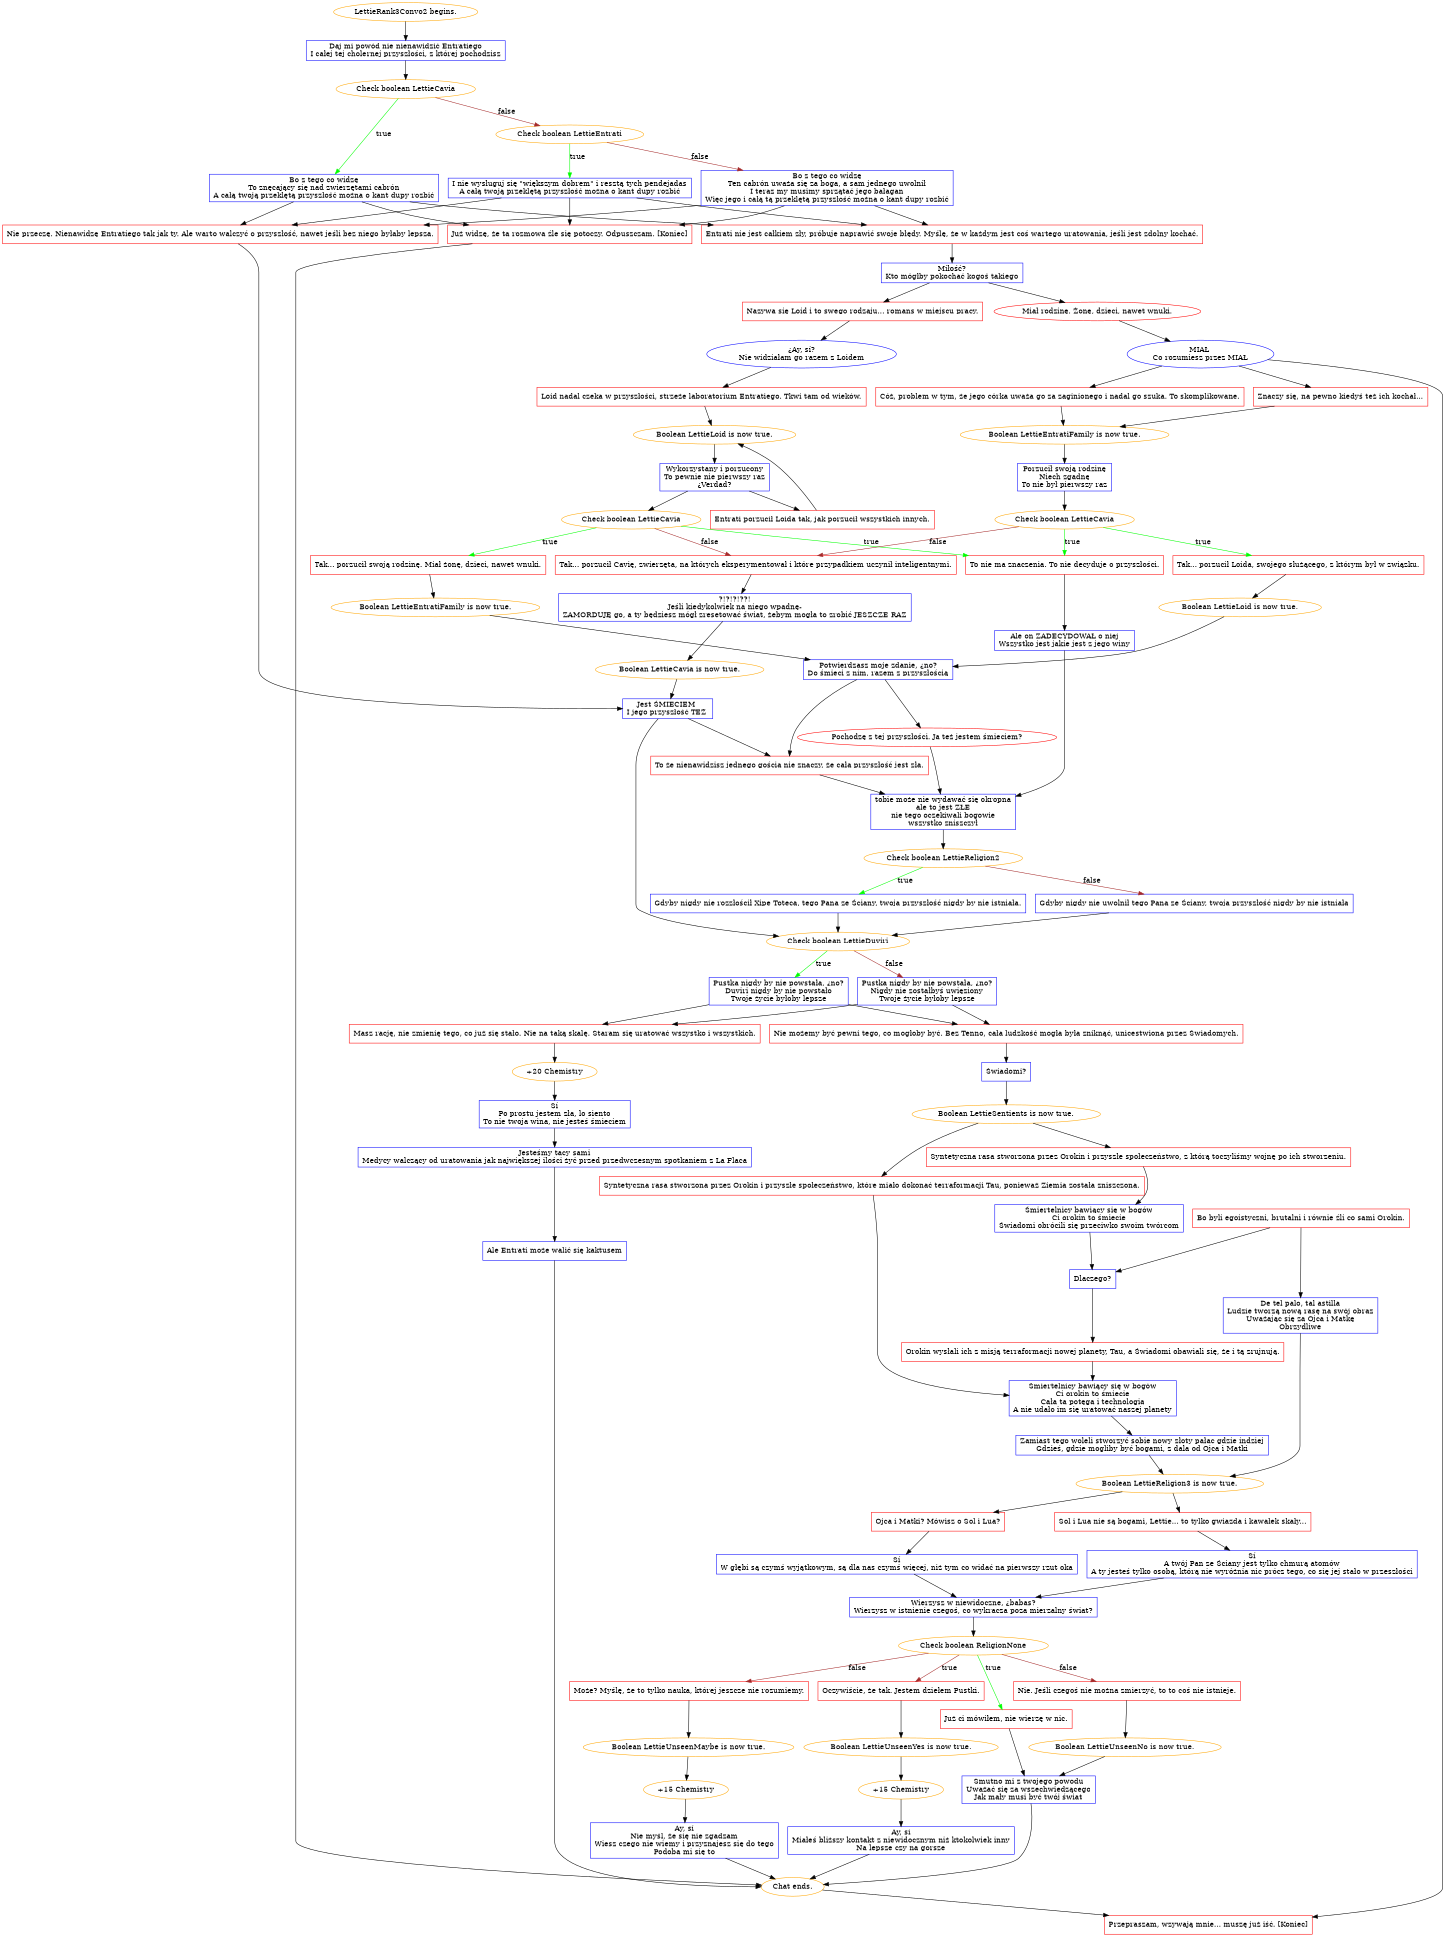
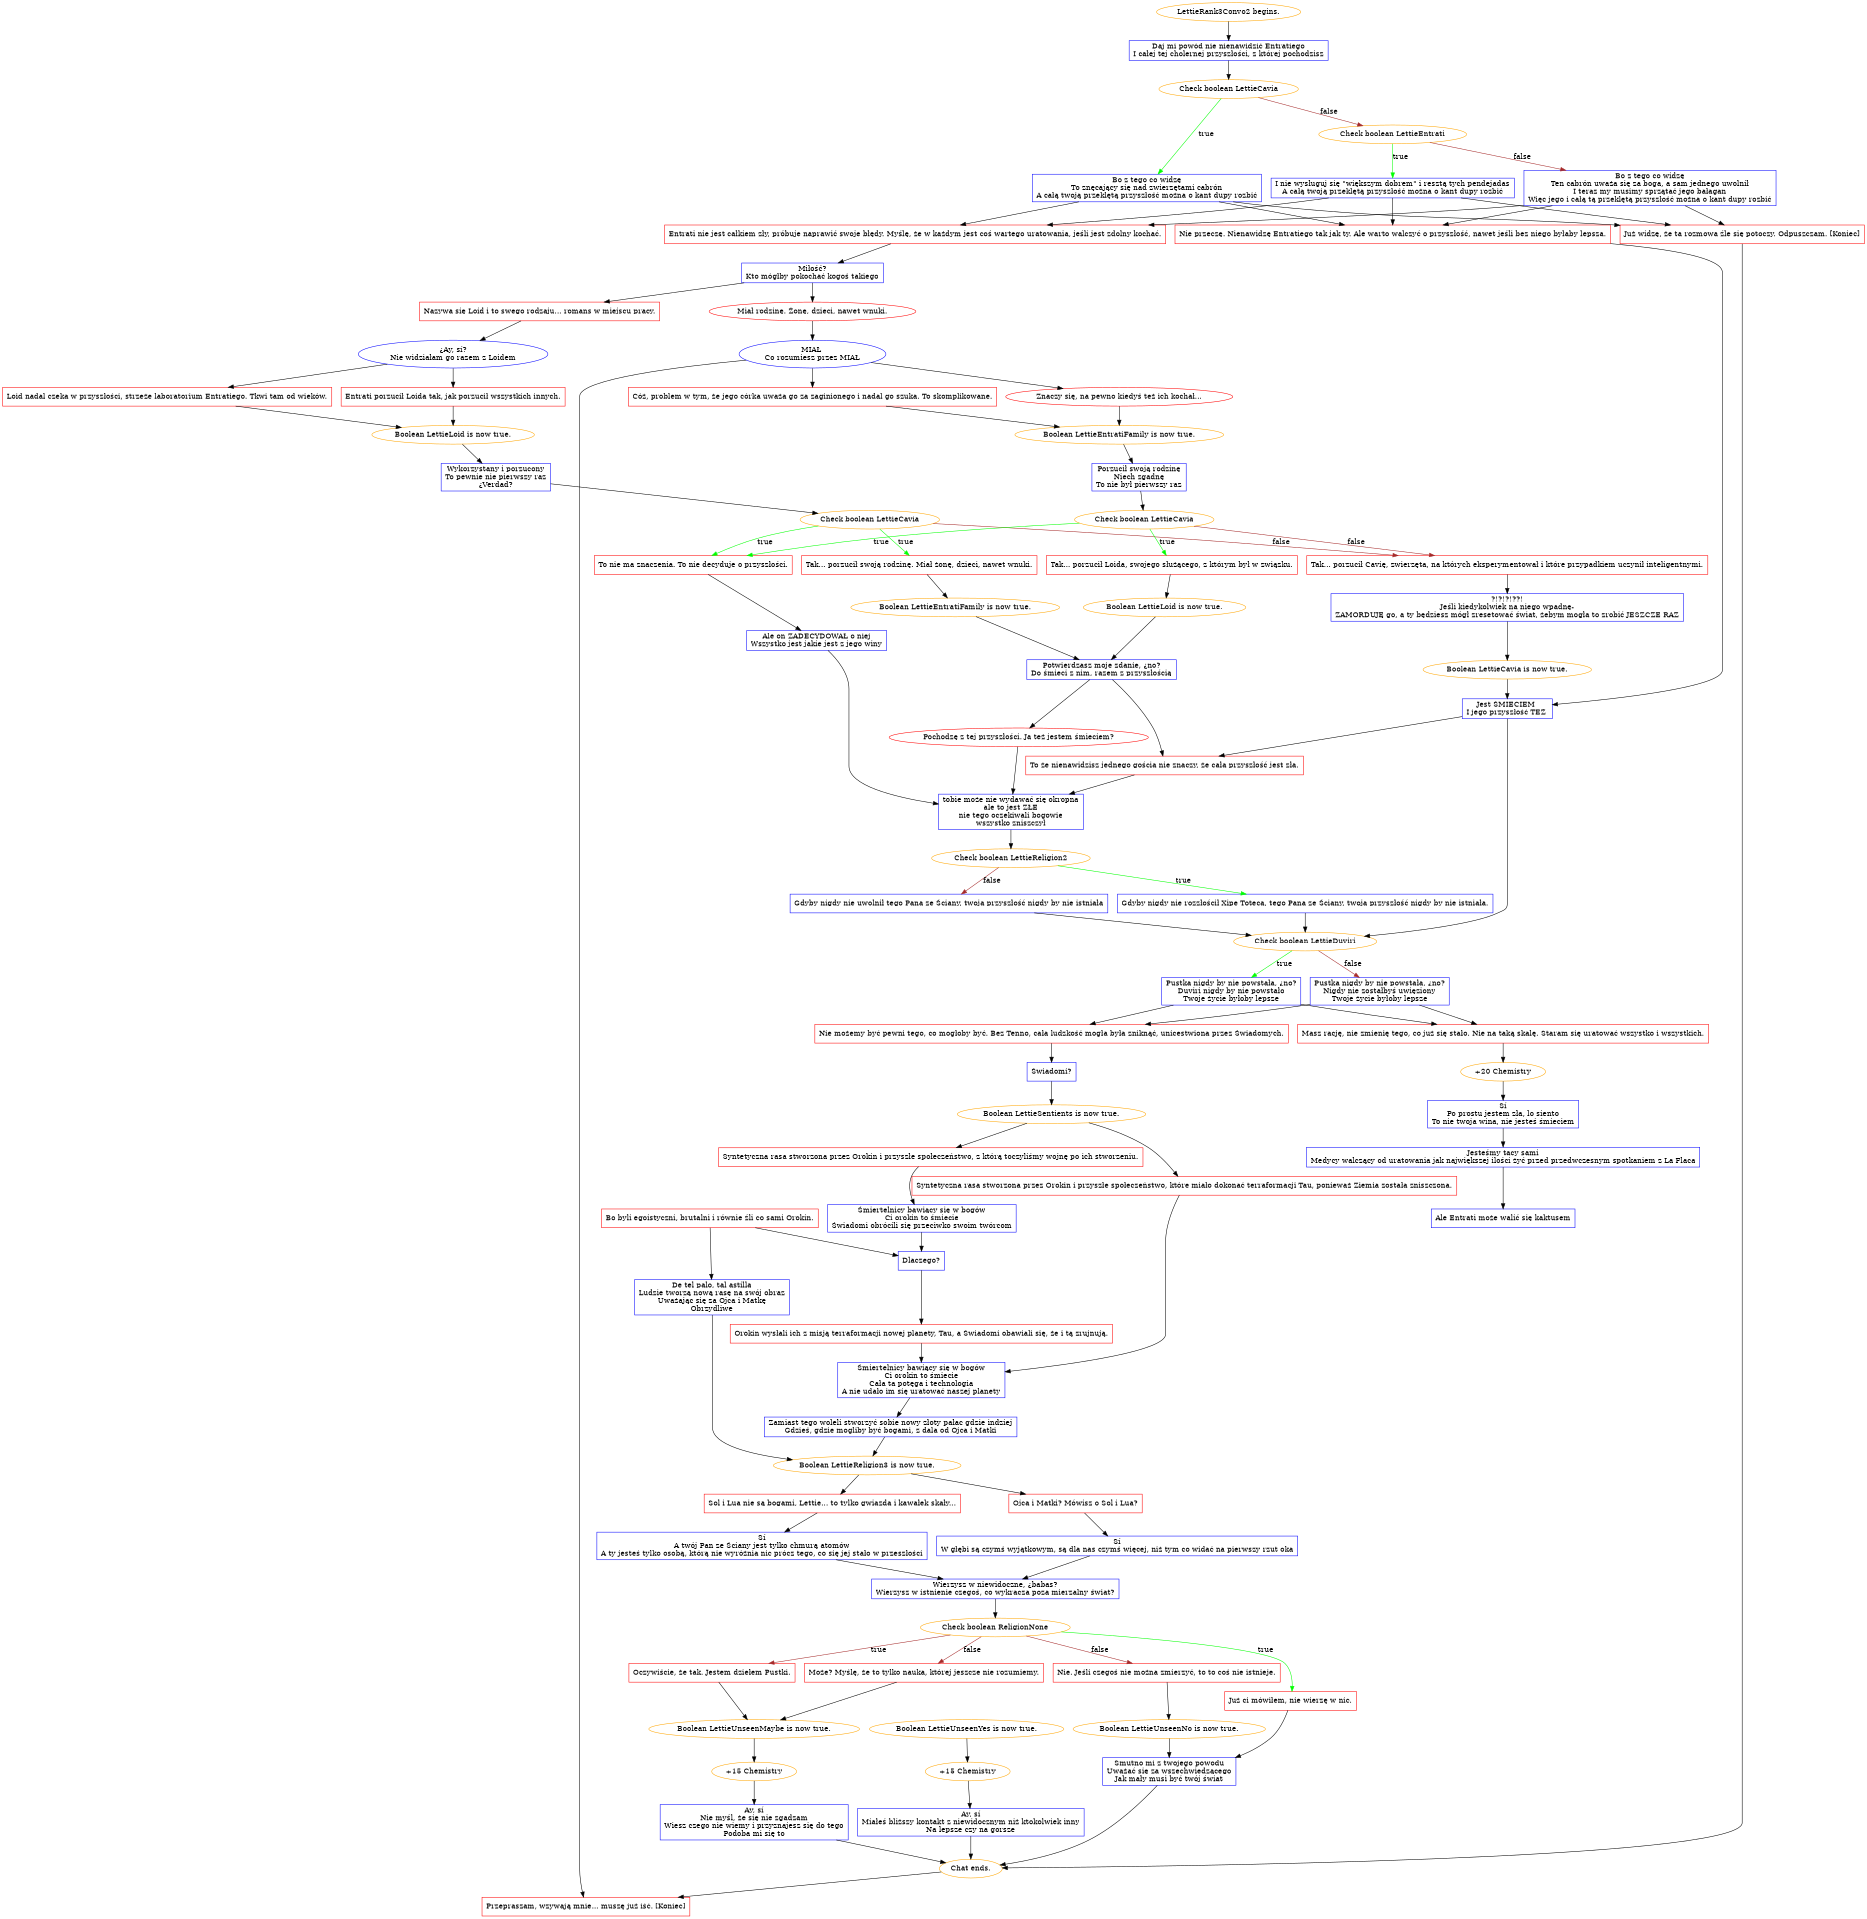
  digraph {
    node [color=blue shape=box]
    "LettieRank3Convo2 begins." [color=orange shape=""]
    n2 [label="Daj mi powód nie nienawidzić Entratiego\nI całej tej cholernej przyszłości, z której pochodzisz"]
    n3 [color=orange label="Check boolean LettieCavia" shape=""]
    n4 [label="Bo z tego co widzę\nTo znęcający się nad zwierzętami cabrón\nA całą twoją przeklętą przyszłość można o kant dupy rozbić"]
    n5 [color=orange label="Check boolean LettieEntrati" shape=""]
    n6 [color=red label="Nie przeczę. Nienawidzę Entratiego tak jak ty. Ale warto walczyć o przyszłość, nawet jeśli bez niego byłaby lepsza."]
    n7 [color=red label="Entrati nie jest całkiem zły, próbuje naprawić swoje błędy. Myślę, że w każdym jest coś wartego uratowania, jeśli jest zdolny kochać."]
    n8 [color=red label="Już widzę, że ta rozmowa źle się potoczy. Odpuszczam. [Koniec]"]
    n9 [label="I nie wysługuj się \"większym dobrem\" i resztą tych pendejadas\nA całą twoją przeklętą przyszłość można o kant dupy rozbić"]
    n10 [label="Bo z tego co widzę\nTen cabrón uważa się za boga, a sam jednego uwolnił\nI teraz my musimy sprzątać jego bałagan\nWięc jego i całą tą przeklętą przyszłość można o kant dupy rozbić"]
    n11 [label="Jest ŚMIECIEM \nI jego przyszłość TEŻ "]
    n12 [label="Miłość?\nKto mógłby pokochać kogoś takiego"]
    "Chat ends." [color=orange shape=""]
    n14 [color=red label="To że nienawidzisz jednego gościa nie znaczy, że cała przyszłość jest zła."]
    n15 [color=orange label="Check boolean LettieDuviri" shape=""]
    n16 [color=red label="Nazywa się Loid i to swego rodzaju... romans w miejscu pracy."]
    n17 [color=red label="Miał rodzinę. Żonę, dzieci, nawet wnuki." shape=ellipse]
    n18 [color=red label="Przepraszam, wzywają mnie... muszę już iść. [Koniec]"]
    n19 [color=red label="Pochodzę z tej przyszłości. Ja też jestem śmieciem?" shape=ellipse]
    n20 [label="tobie może nie wydawać się okropna\nale to jest ZŁE\nnie tego oczekiwali bogowie\nwszystko zniszczył"]
    n21 [label="¿Ay, sí?\nNie widziałam go razem z Loidem" shape=ellipse]
    n22 [label="MIAŁ \nCo rozumiesz przez MIAŁ" shape=ellipse]
    n23 [color=orange label="Check boolean LettieReligion2" shape=""]
    n24 [color=red label="Loid nadal czeka w przyszłości, strzeże laboratorium Entratiego. Tkwi tam od wieków."]
    n25 [color=red label="Entrati porzucił Loida tak, jak porzucił wszystkich innych."]
    n26 [color=red label="Cóż, problem w tym, że jego córka uważa go za zaginionego i nadal go szuka. To skomplikowane."]
-   n27 [color=red label="Znaczy się, na pewno kiedyś też ich kochał..."]
+   n27 [color=red label="Znaczy się, na pewno kiedyś też ich kochał..." shape=ellipse]
    n28 [label="Gdyby nigdy nie rozzłościł Xipe Toteca, tego Pana ze Ściany, twoja przyszłość nigdy by nie istniała."]
    n29 [label="Gdyby nigdy nie uwolnił tego Pana ze Ściany, twoja przyszłość nigdy by nie istniała"]
    n30 [color=orange label="Boolean LettieLoid is now true." shape=""]
    n31 [color=orange label="Boolean LettieEntratiFamily is now true." shape=""]
    n32 [label="Wykorzystany i porzucony\nTo pewnie nie pierwszy raz\n¿Verdad?"]
    n33 [label="Porzucił swoją rodzinę\nNiech zgadnę\nTo nie był pierwszy raz"]
    n34 [label="Pustka nigdy by nie powstała, ¿no?\nDuviri nigdy by nie powstało\nTwoje życie byłoby lepsze"]
    n35 [label="Pustka nigdy by nie powstała, ¿no?\nNigdy nie zostałbyś uwięziony\nTwoje życie byłoby lepsze"]
    n36 [color=orange label="Check boolean LettieCavia" shape=""]
    n37 [color=orange label="Check boolean LettieCavia" shape=""]
    n38 [color=red label="Nie możemy być pewni tego, co mogłoby być. Bez Tenno, cała ludzkość mogła była zniknąć, unicestwiona przez Świadomych."]
    n39 [color=red label="Masz rację, nie zmienię tego, co już się stało. Nie na taką skalę. Staram się uratować wszystko i wszystkich."]
    n40 [color=red label="Tak... porzucił swoją rodzinę. Miał żonę, dzieci, nawet wnuki."]
    n41 [color=red label="To nie ma znaczenia. To nie decyduje o przyszłości."]
    n42 [color=red label="Tak... porzucił Cavię, zwierzęta, na których eksperymentował i które przypadkiem uczynił inteligentnymi."]
    n43 [color=red label="Tak... porzucił Loida, swojego służącego, z którym był w związku."]
    n44 [label="Świadomi?"]
    n45 [color=orange label="+20 Chemistry" shape=""]
    n46 [color=orange label="Boolean LettieEntratiFamily is now true." shape=""]
    n47 [label="Ale on ZADECYDOWAŁ o niej\nWszystko jest jakie jest z jego winy"]
    n48 [label="?!?!?!??!\nJeśli kiedykolwiek na niego wpadnę-\nZAMORDUJĘ go, a ty będziesz mógł zresetować świat, żebym mogła to zrobić JESZCZE RAZ"]
    n49 [color=orange label="Boolean LettieLoid is now true." shape=""]
    n50 [color=orange label="Boolean LettieSentients is now true." shape=""]
    n51 [label="Sí\nPo prostu jestem zła, lo siento\nTo nie twoja wina, nie jesteś śmieciem"]
    n52 [label="Potwierdzasz moje zdanie, ¿no?\nDo śmieci z nim, razem z przyszłością"]
    n53 [color=orange label="Boolean LettieCavia is now true." shape=""]
    n54 [color=red label="Syntetyczna rasa stworzona przez Orokin i przyszłe społeczeństwo, które miało dokonać terraformacji Tau, ponieważ Ziemia została zniszczona."]
    n55 [color=red label="Syntetyczna rasa stworzona przez Orokin i przyszłe społeczeństwo, z którą toczyliśmy wojnę po ich stworzeniu."]
    n56 [label="Jesteśmy tacy sami\nMedycy walczący od uratowania jak największej ilości żyć przed przedwczesnym spotkaniem z La Flaca"]
    n57 [label="Śmiertelnicy bawiący się w bogów\nCi orokin to śmiecie\nCała ta potęga i technologia\nA nie udało im się uratować naszej planety"]
    n58 [label="Śmiertelnicy bawiący się w bogów\nCi orokin to śmiecie\nŚwiadomi obrócili się przeciwko swoim twórcom"]
    n59 [label="Ale Entrati może walić się kaktusem"]
    n60 [label="Zamiast tego woleli stworzyć sobie nowy złoty pałac gdzie indziej\nGdzieś, gdzie mogliby być bogami, z dala od Ojca i Matki"]
    n61 [label="Dlaczego?"]
    n62 [color=orange label="Boolean LettieReligion3 is now true." shape=""]
    n63 [color=red label="Orokin wysłali ich z misją terraformacji nowej planety, Tau, a Świadomi obawiali się, że i tą zrujnują."]
    n64 [color=red label="Ojca i Matki? Mówisz o Sol i Lua?"]
    n65 [color=red label="Sol i Lua nie są bogami, Lettie... to tylko gwiazda i kawałek skały..."]
    n66 [color=red label="Bo byli egoistyczni, brutalni i równie źli co sami Orokin."]
    n67 [label="De tel palo, tal astilla\nLudzie tworzą nową rasę na swój obraz\nUważając się za Ojca i Matkę\nObrzydliwe"]
    n68 [label="Sí\nW głębi są czymś wyjątkowym, są dla nas czymś więcej, niż tym co widać na pierwszy rzut oka"]
    n69 [label="Sí\nA twój Pan ze Ściany jest tylko chmurą atomów\nA ty jesteś tylko osobą, którą nie wyróżnia nic prócz tego, co się jej stało w przeszłości"]
    n70 [label="Wierzysz w niewidoczne, ¿babas?\nWierzysz w istnienie czegoś, co wykracza poza mierzalny świat?"]
    n71 [color=orange label="Check boolean ReligionNone" shape=""]
    n72 [color=red label="Już ci mówiłem, nie wierzę w nic."]
    n73 [color=red label="Nie. Jeśli czegoś nie można zmierzyć, to to coś nie istnieje."]
    n74 [color=red label="Może? Myślę, że to tylko nauka, której jeszcze nie rozumiemy."]
    n75 [color=red label="Oczywiście, że tak. Jestem dziełem Pustki."]
    n76 [label="Smutno mi z twojego powodu\nUważać się za wszechwiedzącego\nJak mały musi być twój świat"]
    n77 [color=orange label="Boolean LettieUnseenNo is now true." shape=""]
    n78 [color=orange label="Boolean LettieUnseenMaybe is now true." shape=""]
    n79 [color=orange label="Boolean LettieUnseenYes is now true." shape=""]
    n80 [color=orange label="+15 Chemistry" shape=""]
    n81 [color=orange label="+15 Chemistry" shape=""]
    n82 [label="Ay, sí\nNie myśl, że się nie zgadzam\nWiesz czego nie wiemy i przyznajesz się do tego\nPodoba mi się to"]
    n83 [label="Ay, sí\nMiałeś bliższy kontakt z niewidocznym niż ktokolwiek inny\nNa lepsze czy na gorsze"]
    "LettieRank3Convo2 begins." -> n2
    n2 -> n3
    n3 -> n4 [color=green label=true]
    n3 -> n5 [color=brown label=false]
    n4 -> n6
    n4 -> n7
    n4 -> n8
    n5 -> n9 [color=green label=true]
    n5 -> n10 [color=brown label=false]
    n6 -> n11
    n7 -> n12
    n8 -> "Chat ends."
    n9 -> n6
    n9 -> n7
    n9 -> n8
    n10 -> n6
    n10 -> n7
    n10 -> n8
    n11 -> n14
    n11 -> n15
    n12 -> n16
    n12 -> n17
    "Chat ends." -> n18
    n14 -> n20
    n15 -> n34 [color=green label=true]
    n15 -> n35 [color=brown label=false]
    n16 -> n21
    n17 -> n22
    n19 -> n20
    n20 -> n23
    n21 -> n24
-   n32 -> n25
+   n21 -> n25
    n22 -> n18
    n22 -> n26
    n22 -> n27
    n23 -> n28 [color=green label=true]
    n23 -> n29 [color=brown label=false]
    n24 -> n30
    n25 -> n30
    n26 -> n31
    n27 -> n31
    n28 -> n15
    n29 -> n15
    n30 -> n32
    n31 -> n33
    n32 -> n36
    n33 -> n37
    n34 -> n38
    n34 -> n39
    n35 -> n38
    n35 -> n39
    n36 -> n40 [color=green label=true]
    n36 -> n41 [color=green label=true]
    n36 -> n42 [color=brown label=false]
    n37 -> n41 [color=green label=true]
    n37 -> n42 [color=brown label=false]
    n37 -> n43 [color=green label=true]
    n38 -> n44
    n39 -> n45
    n40 -> n46
    n41 -> n47
    n42 -> n48
    n43 -> n49
    n44 -> n50
    n45 -> n51
    n46 -> n52
    n47 -> n20
    n48 -> n53
    n49 -> n52
    n50 -> n54
    n50 -> n55
    n51 -> n56
    n52 -> n14
    n52 -> n19
    n53 -> n11
    n54 -> n57
    n55 -> n58
    n56 -> n59
    n57 -> n60
    n58 -> n61
-   n59 -> "Chat ends."
    n60 -> n62
    n61 -> n63
    n62 -> n64
    n62 -> n65
    n63 -> n57
    n64 -> n68
    n65 -> n69
    n66 -> n61
    n66 -> n67
    n67 -> n62
    n68 -> n70
    n69 -> n70
    n70 -> n71
    n71 -> n72 [color=green label=true]
    n71 -> n73 [color=brown label=false]
    n71 -> n74 [color=brown label=false]
    n71 -> n75 [color=brown label=true]
    n72 -> n76
    n73 -> n77
    n74 -> n78
-   n75 -> n79
+   n75 -> n78
    n76 -> "Chat ends."
    n77 -> n76
    n78 -> n80
    n79 -> n81
    n80 -> n82
    n81 -> n83
    n82 -> "Chat ends."
    n83 -> "Chat ends."
  }
